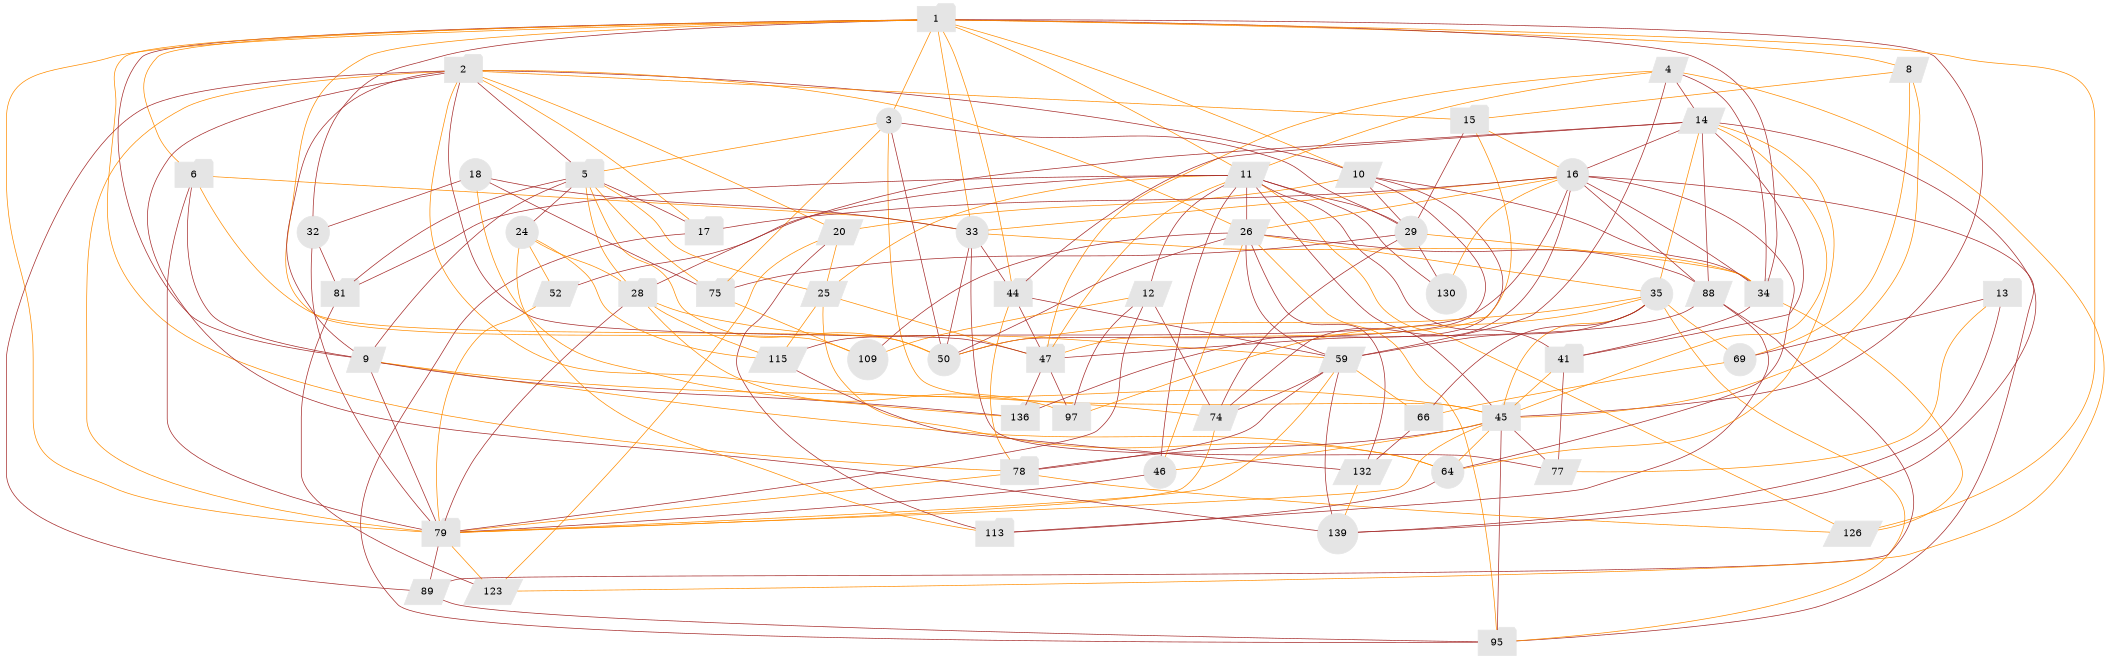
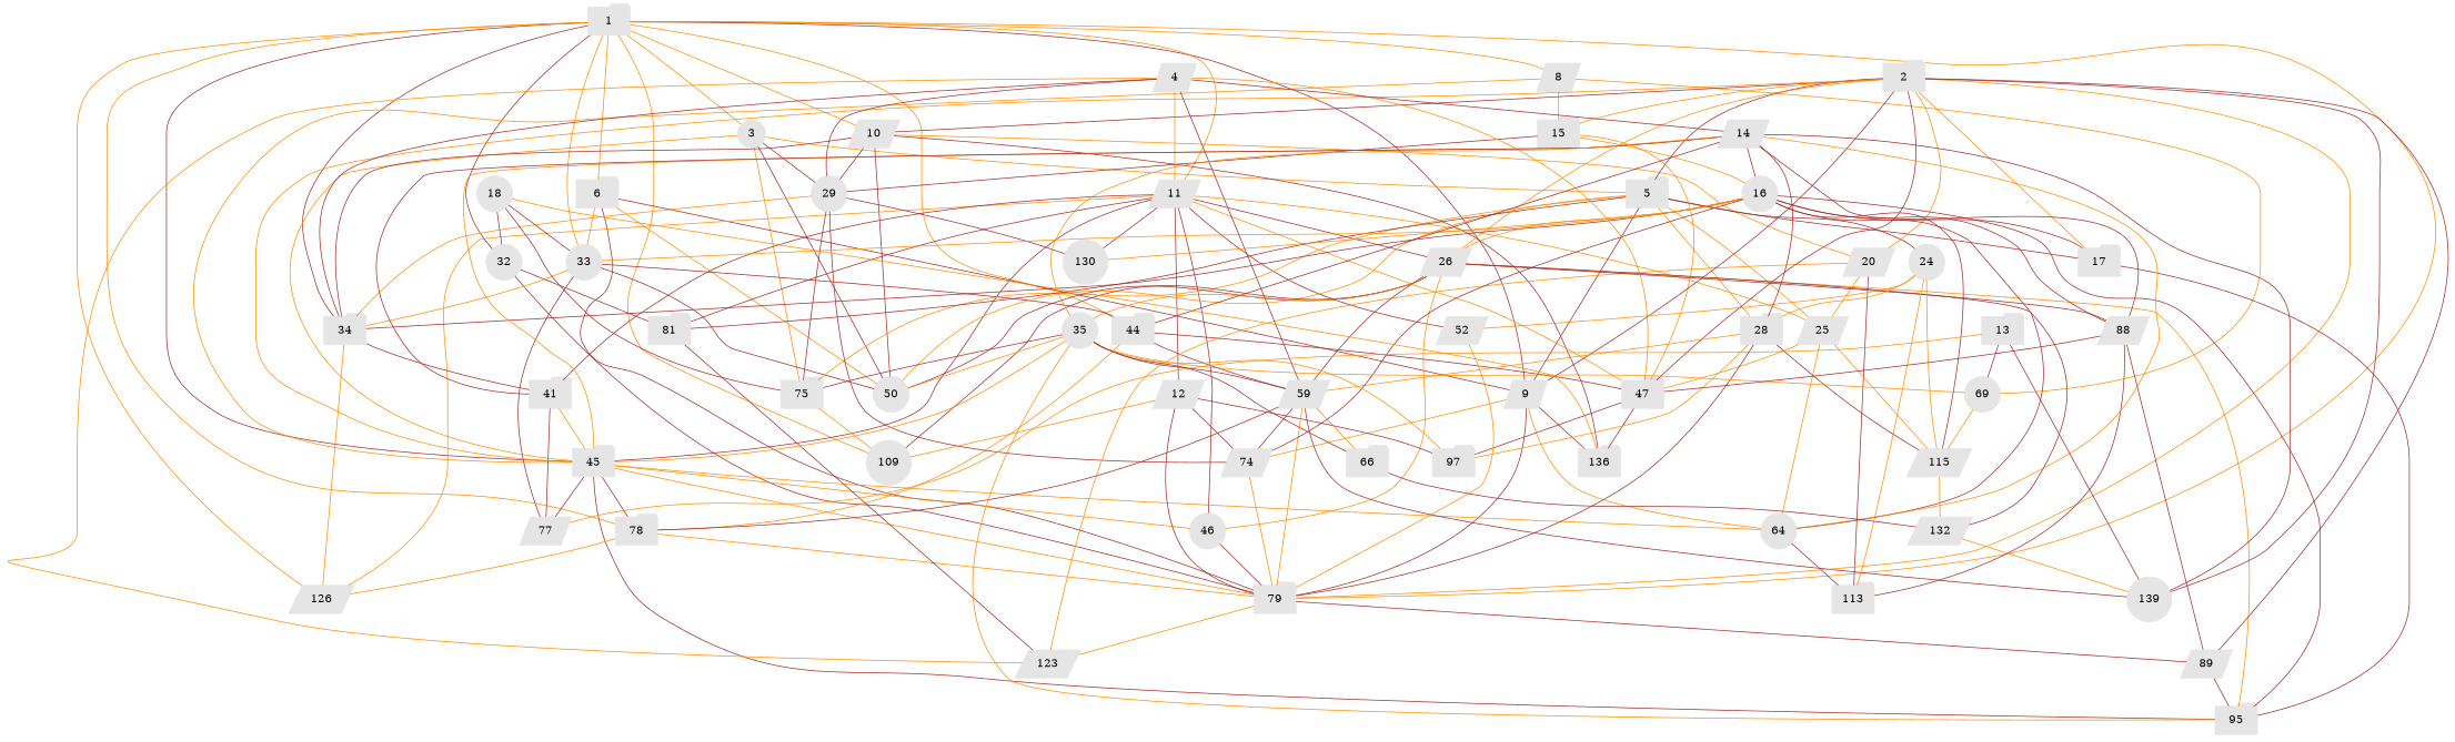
  graph {
    node [color=gray90 shape=folder style=filled]
    edge [color=brown]
    1 [super="+107+37"]
    3 [shape=circle super="+49"]
    6 [super="+98"]
    8 [shape=parallelogram]
    9 [shape=parallelogram super="+22"]
    10 [shape=parallelogram super="+19+39"]
    11 [shape=parallelogram super="+27+21+68"]
    32 [shape=circle]
    33 [shape=circle super="+112+102"]
    34 [super="+124+140"]
    44 [super="+94"]
    45 [super="+67+141+58"]
    78 [super="+127"]
    79 [super="+104+80+143"]
    109 [shape=circle]
    126 [shape=parallelogram]
    5 [super="+146+92+7"]
    29 [shape=circle super="+93"]
    50 [shape=circle super="+65+138"]
    75 [super="+101"]
    15 [super="+119"]
    69 [shape=circle]
    64 [shape=circle super="+88"]
    74 [shape=parallelogram super="+122"]
    136
    20 [shape=parallelogram super="+56"]
    26 [shape=parallelogram super="+62+108+40"]
    47 [super="+73+57+105"]
    25 [shape=parallelogram super="+48"]
    81
    12 [shape=parallelogram super="+53"]
    41 [super="+99"]
    46 [shape=circle]
    52 [shape=parallelogram]
    130 [shape=circle]
    77 [shape=parallelogram]
    59 [shape=parallelogram super="+114+118+76"]
    95 [super="+100"]
    89 [shape=parallelogram]
    123 [shape=parallelogram]
    2 [super="+54+55"]
    17
    139 [shape=circle super="+142"]
    24 [shape=circle super="+51"]
    28 [super="+82"]
    16 [shape=circle super="+135+36+70"]
    113
    35 [shape=circle super="+42+116"]
    n49 [label=88 shape=parallelogram super="+117"]
    132 [shape=parallelogram]
    97 [super="+125"]
    4 [shape=parallelogram super="+84"]
    14 [shape=parallelogram super="+134+23"]
    66
    115 [shape=parallelogram super="+121"]
    13
    18 [shape=circle]
    1 -- 3 [color=darkorange]
    1 -- 6 [color=darkorange]
    1 -- 8 [color=darkorange]
    1 -- 9
    1 -- 10 [color=darkorange]
    1 -- 11 [color=darkorange]
    1 -- 32
    1 -- 33 [color=darkorange weight=2]
    1 -- 34
    1 -- 44 [color=darkorange]
    1 -- 45
    1 -- 78 [color=darkorange]
    1 -- 79 [color=darkorange]
    1 -- 109 [color=darkorange]
    1 -- 126 [color=darkorange]
    3 -- 45 [color=darkorange]
    3 -- 5 [color=darkorange]
    3 -- 29
    3 -- 50
    3 -- 75 [color=darkorange]
    6 -- 9
    6 -- 33 [color=darkorange weight=2]
    6 -- 79
    6 -- 50 [color=darkorange]
    8 -- 45 [color=darkorange]
    8 -- 15 [color=darkorange]
    8 -- 69 [color=darkorange]
    9 -- 79
    9 -- 64 [color=darkorange]
    9 -- 74 [color=darkorange]
    9 -- 136
    10 -- 34
    10 -- 29
    10 -- 50
    10 -- 136
    10 -- 20 [color=darkorange]
    11 -- 45
    11 -- 126 [color=darkorange]
-   11 -- 29
+   4 -- 29
    11 -- 26 [weight=2]
    11 -- 47 [color=darkorange]
    11 -- 25 [color=darkorange]
    11 -- 81
    11 -- 12
    11 -- 41 [weight=2]
    11 -- 46
    11 -- 52 [weight=2]
    11 -- 130 [weight=2]
    32 -- 79
    32 -- 81
    33 -- 34 [color=darkorange]
    33 -- 44
    33 -- 50
    33 -- 77
    34 -- 126 [color=darkorange]
    34 -- 41
    44 -- 78 [color=darkorange]
    44 -- 47
    44 -- 59
    45 -- 78
    45 -- 79 [color=darkorange]
    45 -- 64 [color=darkorange]
    45 -- 46 [color=darkorange]
    45 -- 77
    45 -- 95
    78 -- 79 [color=darkorange]
    78 -- 126 [color=darkorange]
    79 -- 89
    79 -- 123 [color=darkorange]
    5 -- 9
    5 -- 50 [color=darkorange]
    5 -- 75 [color=darkorange]
    5 -- 25 [color=darkorange]
    5 -- 81
    5 -- 17
    5 -- 24
    5 -- 28 [color=darkorange]
    29 -- 34 [color=darkorange]
    29 -- 75
    29 -- 74
    29 -- 130
    75 -- 109 [color=darkorange]
    15 -- 29
    15 -- 47 [color=darkorange]
    15 -- 16 [color=darkorange]
-   69 -- 66 [color=darkorange]
+   69 -- 115 [color=darkorange]
    64 -- 113
    74 -- 79 [color=darkorange]
    20 -- 25 [color=darkorange]
    20 -- 123 [color=darkorange]
    20 -- 113
    26 -- 109
    26 -- 50
    26 -- 46 [color=darkorange]
    26 -- 59
    26 -- 95 [color=darkorange]
    26 -- 35 [color=darkorange]
    26 -- n49
    26 -- 132
    47 -- 136
    47 -- 97 [weight=2]
    25 -- 64 [color=darkorange]
    25 -- 47 [color=darkorange]
    25 -- 115 [color=darkorange]
    81 -- 123
    12 -- 79
    12 -- 109 [color=darkorange]
    12 -- 74
    12 -- 97 [weight=2]
    41 -- 45 [color=darkorange]
    41 -- 77
    46 -- 79
    52 -- 79 [color=darkorange]
    59 -- 78
    59 -- 79 [color=darkorange]
    59 -- 74
    59 -- 139
    59 -- 66 [color=darkorange]
    89 -- 95
    2 -- 9
    2 -- 10 [weight=2]
    2 -- 45 [color=darkorange]
    2 -- 79 [color=darkorange weight=2]
    2 -- 5
    2 -- 15 [color=darkorange weight=2]
    2 -- 20 [color=darkorange]
    2 -- 26 [color=darkorange]
    2 -- 47
    2 -- 89
    2 -- 17 [color=darkorange]
    2 -- 139 [weight=2]
    17 -- 95
    24 -- 52 [color=darkorange]
    24 -- 28 [color=darkorange weight=2]
    24 -- 113 [color=darkorange]
    24 -- 115 [color=darkorange]
    28 -- 79
    28 -- 59 [color=darkorange]
    28 -- 97 [color=darkorange]
-   28 -- 115 [color=darkorange]
+   28 -- 115
    16 -- 33 [color=darkorange]
    16 -- 34
    16 -- 64
    16 -- 74
    16 -- 26 [color=darkorange]
    16 -- 130 [color=darkorange]
    16 -- 95
    16 -- 17
    16 -- n49
    16 -- 115
    35 -- 45 [color=darkorange]
    35 -- 50 [color=darkorange]
+   35 -- 75
    35 -- 69 [color=darkorange]
    35 -- 59
    35 -- 95 [color=darkorange]
    35 -- 97 [color=darkorange]
    35 -- 66
    n49 -- 47
    n49 -- 89
    n49 -- 113
    132 -- 139 [color=darkorange]
    4 -- 11 [color=darkorange]
    4 -- 34
    4 -- 47 [color=darkorange]
    4 -- 59
    4 -- 123 [color=darkorange]
    4 -- 14
    14 -- 44
    14 -- 45 [color=darkorange]
    14 -- 64 [color=darkorange]
    14 -- 41
    14 -- 139
    14 -- 28
    14 -- 16
    14 -- 35 [color=darkorange]
    14 -- n49
    66 -- 132
-   115 -- 132
+   115 -- 132 [color=darkorange]
    13 -- 69
    13 -- 77 [color=darkorange]
    13 -- 139
    18 -- 32
    18 -- 33
    18 -- 75
    18 -- 136 [color=darkorange]
  }
